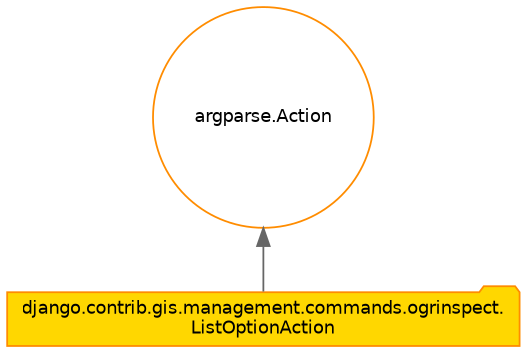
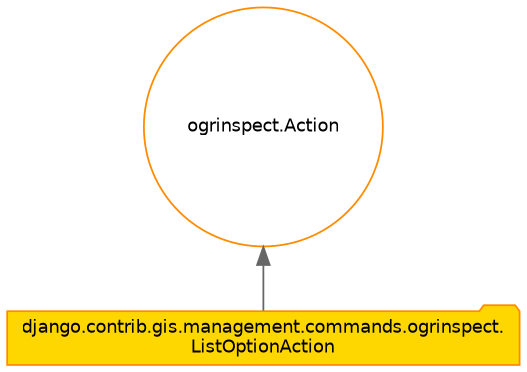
  digraph {
    node [color=darkorange fontname=Helvetica fontsize=10 style=filled]
    n1 [fillcolor=gold fontcolor=black height=0.2 label="django.contrib.gis.management.commands.ogrinspect.\lListOptionAction" shape=folder width=0.4]
-   n2 [fillcolor=white height=0.2 label="argparse.Action" shape=circle width=0.4]
+   n2 [fillcolor=white height=0.2 label="ogrinspect.Action" shape=circle width=0.4]
    n2 -> n1 [color=gray40 dir=back fontname=Helvetica fontsize=10 labelfontname=Helvetica labelfontsize=10 style=solid]
  }
